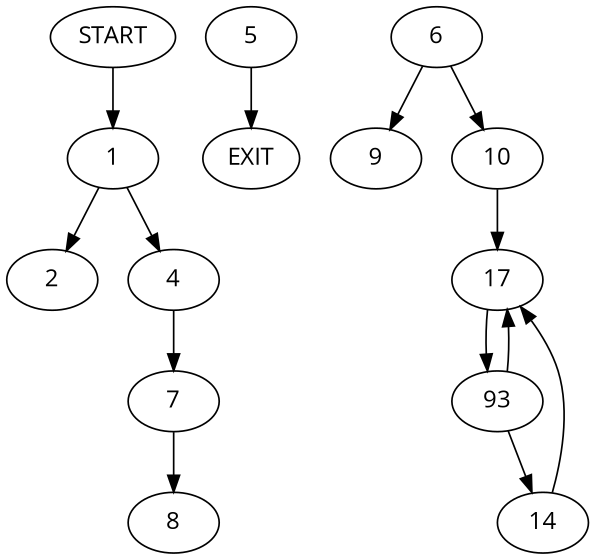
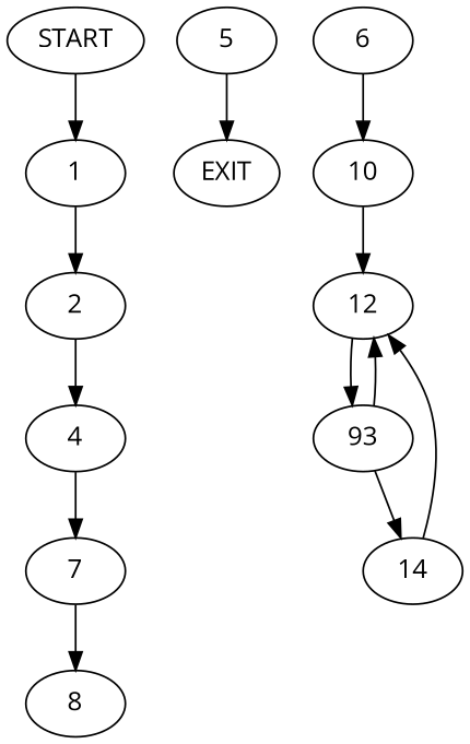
  digraph {
    fontname="Open Sans"
    node [fontname="Open Sans"]
    edge [fontname="Open Sans"]
    n1 [label=START]
    1
    2
    n4 [label=EXIT]
    4
    7
    5
    6
-   9
    10
    8
-   12 [label=17]
+   12
    n13 [label=93]
    14
    n1 -> 1
    1 -> 2
-   1 -> 4
+   2 -> 4
    4 -> 7
    7 -> 8
    5 -> n4
-   6 -> 9
    6 -> 10
    10 -> 12
    12 -> n13
    n13 -> 12
    n13 -> 14
    14 -> 12
  }
